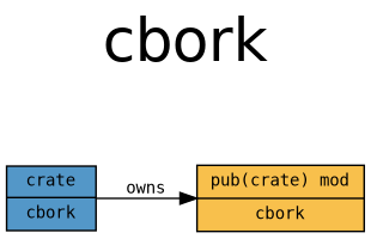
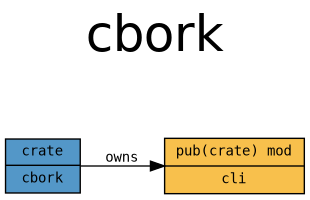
  digraph {
    fontname=Helvetica
    fontsize=36
    label=cbork
    labelloc=t
    rankdir=LR
    splines=line
    node [fontname=monospace fontsize=10 shape=record style=filled]
    n1 [fillcolor="#5397c8" label="crate|cbork"]
-   n2 [fillcolor="#f8c04c" label="pub(crate) mod|cbork"]
+   n2 [fillcolor="#f8c04c" label="pub(crate) mod|cli"]
    n1 -> n2 [color="#000000" constraint=true fontname=monospace fontsize=10 label=owns style=solid]
  }
